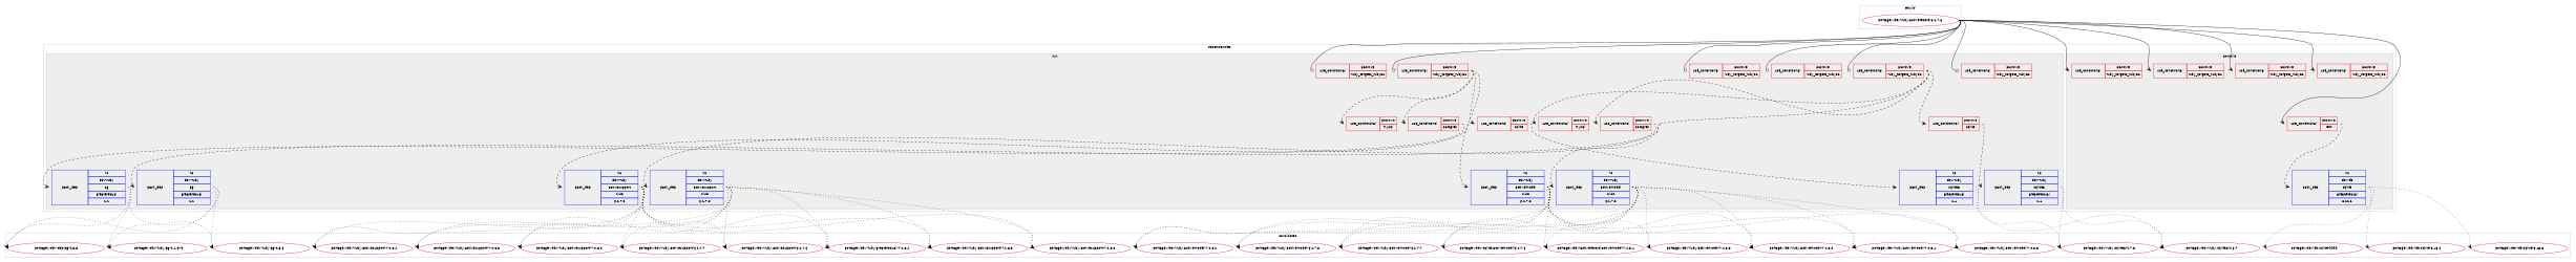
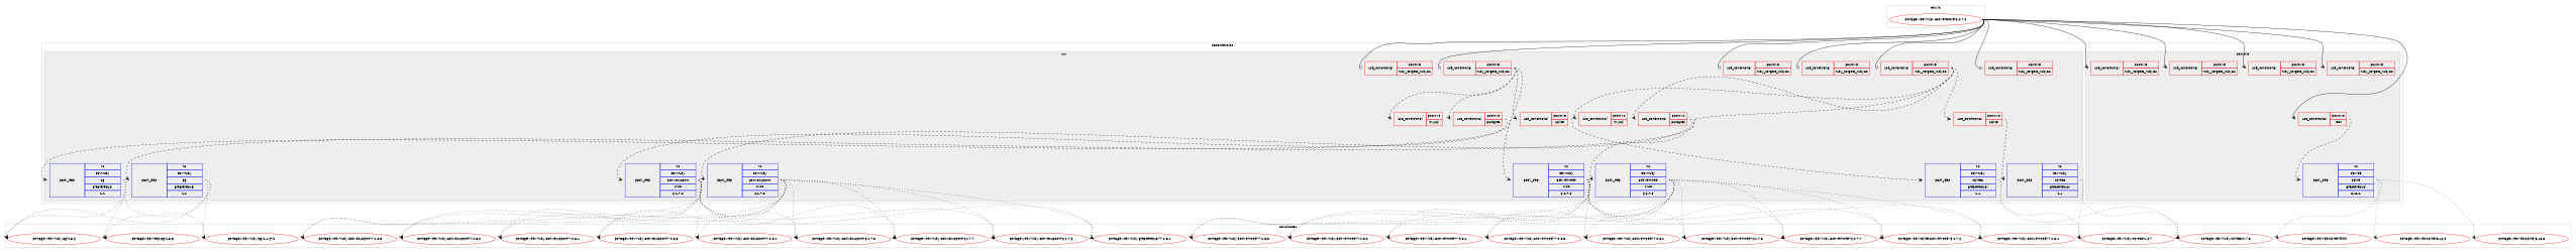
  digraph {
    compound=true
    concentrate=true
    fontname=Helvetica
    fontsize=10
    newrank=true
    rankdir=TB
    ranksep=1.5
    node [color=red fontname=Helvetica fontsize=10]
    edge [arrowhead=vee headport=w style=dotted tailport=e weight=100]
    n1 [label="portage://dev-ruby/activerecord-6.1.7.8" width=4]
    n2 [label=<<TABLE BORDER="0" CELLBORDER="1" CELLSPACING="0" CELLPADDING="4"><TR><TD ROWSPAN="3" CELLPADDING="10">use_conditional</TD></TR><TR><TD>positive</TD></TR><TR><TD>ruby_targets_ruby31</TD></TR></TABLE>> shape=none]
    n3 [label=<<TABLE BORDER="0" CELLBORDER="1" CELLSPACING="0" CELLPADDING="4"><TR><TD ROWSPAN="3" CELLPADDING="10">use_conditional</TD></TR><TR><TD>positive</TD></TR><TR><TD>ruby_targets_ruby31</TD></TR></TABLE>> shape=none]
    n4 [label=<<TABLE BORDER="0" CELLBORDER="1" CELLSPACING="0" CELLPADDING="4"><TR><TD ROWSPAN="3" CELLPADDING="10">use_conditional</TD></TR><TR><TD>positive</TD></TR><TR><TD>ruby_targets_ruby32</TD></TR></TABLE>> shape=none]
    n5 [label=<<TABLE BORDER="0" CELLBORDER="1" CELLSPACING="0" CELLPADDING="4"><TR><TD ROWSPAN="3" CELLPADDING="10">use_conditional</TD></TR><TR><TD>positive</TD></TR><TR><TD>ruby_targets_ruby32</TD></TR></TABLE>> shape=none]
    n6 [color=blue label=<<TABLE BORDER="0" CELLBORDER="1" CELLSPACING="0" CELLPADDING="4" WIDTH="220"><TR><TD ROWSPAN="6" CELLPADDING="30">pack_dep</TD></TR><TR><TD WIDTH="110">no</TD></TR><TR><TD>dev-db</TD></TR><TR><TD>sqlite</TD></TR><TR><TD>greaterequal</TD></TR><TR><TD>3.12.1</TD></TR></TABLE>> shape=none]
    n7 [label=<<TABLE BORDER="0" CELLBORDER="1" CELLSPACING="0" CELLPADDING="4"><TR><TD ROWSPAN="3" CELLPADDING="10">use_conditional</TD></TR><TR><TD>positive</TD></TR><TR><TD>test</TD></TR></TABLE>> shape=none]
    n8 [label=<<TABLE BORDER="0" CELLBORDER="1" CELLSPACING="0" CELLPADDING="4"><TR><TD ROWSPAN="3" CELLPADDING="10">use_conditional</TD></TR><TR><TD>positive</TD></TR><TR><TD>ruby_targets_ruby31</TD></TR></TABLE>> shape=none]
    n9 [color=blue label=<<TABLE BORDER="0" CELLBORDER="1" CELLSPACING="0" CELLPADDING="4" WIDTH="220"><TR><TD ROWSPAN="6" CELLPADDING="30">pack_dep</TD></TR><TR><TD WIDTH="110">no</TD></TR><TR><TD>dev-ruby</TD></TR><TR><TD>activesupport</TD></TR><TR><TD>tilde</TD></TR><TR><TD>6.1.7.8</TD></TR></TABLE>> shape=none]
    n10 [color=blue label=<<TABLE BORDER="0" CELLBORDER="1" CELLSPACING="0" CELLPADDING="4" WIDTH="220"><TR><TD ROWSPAN="6" CELLPADDING="30">pack_dep</TD></TR><TR><TD WIDTH="110">no</TD></TR><TR><TD>dev-ruby</TD></TR><TR><TD>activemodel</TD></TR><TR><TD>tilde</TD></TR><TR><TD>6.1.7.8</TD></TR></TABLE>> shape=none]
    n11 [color=blue label=<<TABLE BORDER="0" CELLBORDER="1" CELLSPACING="0" CELLPADDING="4" WIDTH="220"><TR><TD ROWSPAN="6" CELLPADDING="30">pack_dep</TD></TR><TR><TD WIDTH="110">no</TD></TR><TR><TD>dev-ruby</TD></TR><TR><TD>sqlite3</TD></TR><TR><TD>greaterequal</TD></TR><TR><TD>1.4</TD></TR></TABLE>> shape=none]
    n12 [label=<<TABLE BORDER="0" CELLBORDER="1" CELLSPACING="0" CELLPADDING="4"><TR><TD ROWSPAN="3" CELLPADDING="10">use_conditional</TD></TR><TR><TD>positive</TD></TR><TR><TD>sqlite</TD></TR></TABLE>> shape=none]
    n13 [label=<<TABLE BORDER="0" CELLBORDER="1" CELLSPACING="0" CELLPADDING="4"><TR><TD ROWSPAN="3" CELLPADDING="10">use_conditional</TD></TR><TR><TD>positive</TD></TR><TR><TD>mysql</TD></TR></TABLE>> shape=none]
    n14 [color=blue label=<<TABLE BORDER="0" CELLBORDER="1" CELLSPACING="0" CELLPADDING="4" WIDTH="220"><TR><TD ROWSPAN="6" CELLPADDING="30">pack_dep</TD></TR><TR><TD WIDTH="110">no</TD></TR><TR><TD>dev-ruby</TD></TR><TR><TD>pg</TD></TR><TR><TD>greaterequal</TD></TR><TR><TD>1.1</TD></TR></TABLE>> shape=none]
    n15 [label=<<TABLE BORDER="0" CELLBORDER="1" CELLSPACING="0" CELLPADDING="4"><TR><TD ROWSPAN="3" CELLPADDING="10">use_conditional</TD></TR><TR><TD>positive</TD></TR><TR><TD>postgres</TD></TR></TABLE>> shape=none]
    n16 [label=<<TABLE BORDER="0" CELLBORDER="1" CELLSPACING="0" CELLPADDING="4"><TR><TD ROWSPAN="3" CELLPADDING="10">use_conditional</TD></TR><TR><TD>positive</TD></TR><TR><TD>ruby_targets_ruby31</TD></TR></TABLE>> shape=none]
    n17 [label=<<TABLE BORDER="0" CELLBORDER="1" CELLSPACING="0" CELLPADDING="4"><TR><TD ROWSPAN="3" CELLPADDING="10">use_conditional</TD></TR><TR><TD>positive</TD></TR><TR><TD>ruby_targets_ruby31</TD></TR></TABLE>> shape=none]
    n18 [label=<<TABLE BORDER="0" CELLBORDER="1" CELLSPACING="0" CELLPADDING="4"><TR><TD ROWSPAN="3" CELLPADDING="10">use_conditional</TD></TR><TR><TD>positive</TD></TR><TR><TD>ruby_targets_ruby32</TD></TR></TABLE>> shape=none]
    n19 [color=blue label=<<TABLE BORDER="0" CELLBORDER="1" CELLSPACING="0" CELLPADDING="4" WIDTH="220"><TR><TD ROWSPAN="6" CELLPADDING="30">pack_dep</TD></TR><TR><TD WIDTH="110">no</TD></TR><TR><TD>dev-ruby</TD></TR><TR><TD>activesupport</TD></TR><TR><TD>tilde</TD></TR><TR><TD>6.1.7.8</TD></TR></TABLE>> shape=none]
    n20 [color=blue label=<<TABLE BORDER="0" CELLBORDER="1" CELLSPACING="0" CELLPADDING="4" WIDTH="220"><TR><TD ROWSPAN="6" CELLPADDING="30">pack_dep</TD></TR><TR><TD WIDTH="110">no</TD></TR><TR><TD>dev-ruby</TD></TR><TR><TD>activemodel</TD></TR><TR><TD>tilde</TD></TR><TR><TD>6.1.7.8</TD></TR></TABLE>> shape=none]
    n21 [color=blue label=<<TABLE BORDER="0" CELLBORDER="1" CELLSPACING="0" CELLPADDING="4" WIDTH="220"><TR><TD ROWSPAN="6" CELLPADDING="30">pack_dep</TD></TR><TR><TD WIDTH="110">no</TD></TR><TR><TD>dev-ruby</TD></TR><TR><TD>sqlite3</TD></TR><TR><TD>greaterequal</TD></TR><TR><TD>1.4</TD></TR></TABLE>> shape=none]
    n22 [label=<<TABLE BORDER="0" CELLBORDER="1" CELLSPACING="0" CELLPADDING="4"><TR><TD ROWSPAN="3" CELLPADDING="10">use_conditional</TD></TR><TR><TD>positive</TD></TR><TR><TD>sqlite</TD></TR></TABLE>> shape=none]
    n23 [label=<<TABLE BORDER="0" CELLBORDER="1" CELLSPACING="0" CELLPADDING="4"><TR><TD ROWSPAN="3" CELLPADDING="10">use_conditional</TD></TR><TR><TD>positive</TD></TR><TR><TD>mysql</TD></TR></TABLE>> shape=none]
    n24 [color=blue label=<<TABLE BORDER="0" CELLBORDER="1" CELLSPACING="0" CELLPADDING="4" WIDTH="220"><TR><TD ROWSPAN="6" CELLPADDING="30">pack_dep</TD></TR><TR><TD WIDTH="110">no</TD></TR><TR><TD>dev-ruby</TD></TR><TR><TD>pg</TD></TR><TR><TD>greaterequal</TD></TR><TR><TD>1.1</TD></TR></TABLE>> shape=none]
    n25 [label=<<TABLE BORDER="0" CELLBORDER="1" CELLSPACING="0" CELLPADDING="4"><TR><TD ROWSPAN="3" CELLPADDING="10">use_conditional</TD></TR><TR><TD>positive</TD></TR><TR><TD>postgres</TD></TR></TABLE>> shape=none]
    n26 [label=<<TABLE BORDER="0" CELLBORDER="1" CELLSPACING="0" CELLPADDING="4"><TR><TD ROWSPAN="3" CELLPADDING="10">use_conditional</TD></TR><TR><TD>positive</TD></TR><TR><TD>ruby_targets_ruby32</TD></TR></TABLE>> shape=none]
    n27 [label=<<TABLE BORDER="0" CELLBORDER="1" CELLSPACING="0" CELLPADDING="4"><TR><TD ROWSPAN="3" CELLPADDING="10">use_conditional</TD></TR><TR><TD>positive</TD></TR><TR><TD>ruby_targets_ruby32</TD></TR></TABLE>> shape=none]
    n28 [label="portage://dev-db/sqlite-3.45.3" width=4]
    n29 [label="portage://dev-db/sqlite-3.46.0" width=4]
    n30 [label="portage://dev-db/sqlite-9999" width=4]
    n31 [label="portage://dev-ruby/activesupport-6.1.7.6" width=4]
    n32 [label="portage://dev-ruby/activesupport-6.1.7.7" width=4]
+   n33 [label="portage://dev-ruby/activesupport-6.1.7.8" width=4]
    n34 [label="portage://dev-ruby/activesupport-7.0.8.1" width=4]
    n35 [label="portage://dev-ruby/activesupport-7.0.8.3" width=4]
    n36 [label="portage://dev-ruby/activesupport-7.0.8.4" width=4]
    n37 [label="portage://dev-ruby/activesupport-7.1.3.2" width=4]
    n38 [label="portage://dev-ruby/activesupport-7.1.3.3" width=4]
    n39 [label="portage://dev-ruby/greaterequal-7.1.3.4" width=4]
    n40 [label="portage://dev-sqlite/activemodel-6.1.7.6" width=4]
    n41 [label="portage://dev-ruby/activemodel-6.1.7.7" width=4]
    n42 [label="portage://dev-ruby/activemodel-6.1.7.8" width=4]
    n43 [label="portage://dev-ruby/activemodel-7.0.8.1" width=4]
    n44 [label="portage://dev-ruby/activemodel-7.0.8.3" width=4]
    n45 [label="portage://dev-ruby/activemodel-7.0.8.4" width=4]
    n46 [label="portage://dev-ruby/activemodel-7.1.3.2" width=4]
    n47 [label="portage://dev-ruby/activemodel-7.1.3.3" width=4]
-   n48 [label="portage://dev-activerecord/activemodel-7.1.3.4" width=4]
+   n48 [label="portage://dev-ruby/activemodel-7.1.3.4" width=4]
    n49 [label="portage://dev-ruby/sqlite3-1.6.7" width=4]
    n50 [label="portage://dev-ruby/sqlite3-1.7.3" width=4]
    n51 [label="portage://dev-ruby/pg-1.4.6-r1" width=4]
    n52 [label="portage://dev-dep/pg-1.5.5" width=4]
    n53 [label="portage://dev-ruby/pg-1.5.6" width=4]
    subgraph cluster_1 {
      color=gray
      label=<<i>ebuild</i>>
      rank=same
      n1
    }
    subgraph cluster_2 {
      color=gray
      label=<<i>dependencies</i>>
      subgraph cluster_3 {
        color=gray
        fillcolor="#eeeeee"
        label=<<i>compile</i>>
        style=filled
        subgraph sub_4 {
          color=gray
          fillcolor="#eeeeee"
          label=<<i>compile</i>>
          style=filled
          n2
        }
        subgraph sub_5 {
          color=gray
          fillcolor="#eeeeee"
          label=<<i>compile</i>>
          style=filled
          n3
        }
        subgraph sub_6 {
          color=gray
          fillcolor="#eeeeee"
          label=<<i>compile</i>>
          style=filled
          n4
        }
        subgraph sub_7 {
          color=gray
          fillcolor="#eeeeee"
          label=<<i>compile</i>>
          style=filled
          n5
        }
        subgraph sub_8 {
          color=gray
          fillcolor="#eeeeee"
          label=<<i>compile</i>>
          style=filled
          n7
          subgraph sub_9 {
            color=gray
            fillcolor="#eeeeee"
            label=<<i>compile</i>>
            style=filled
            n6
          }
        }
      }
      subgraph cluster_10 {
        color=gray
        fillcolor="#eeeeee"
        label=<<i>compile and run</i>>
        style=filled
      }
      subgraph cluster_11 {
        color=gray
        fillcolor="#eeeeee"
        label=<<i>run</i>>
        style=filled
        subgraph sub_12 {
          color=gray
          fillcolor="#eeeeee"
          label=<<i>run</i>>
          style=filled
          n8
        }
        subgraph sub_13 {
          color=gray
          fillcolor="#eeeeee"
          label=<<i>run</i>>
          style=filled
          n16
          subgraph sub_14 {
            color=gray
            fillcolor="#eeeeee"
            label=<<i>run</i>>
            style=filled
            n9
          }
          subgraph sub_15 {
            color=gray
            fillcolor="#eeeeee"
            label=<<i>run</i>>
            style=filled
            n10
          }
          subgraph sub_16 {
            color=gray
            fillcolor="#eeeeee"
            label=<<i>run</i>>
            style=filled
            n12
            subgraph sub_17 {
              color=gray
              fillcolor="#eeeeee"
              label=<<i>run</i>>
              style=filled
              n11
            }
          }
          subgraph sub_18 {
            color=gray
            fillcolor="#eeeeee"
            label=<<i>run</i>>
            style=filled
            n13
          }
          subgraph sub_19 {
            color=gray
            fillcolor="#eeeeee"
            label=<<i>run</i>>
            style=filled
            n15
            subgraph sub_20 {
              color=gray
              fillcolor="#eeeeee"
              label=<<i>run</i>>
              style=filled
              n14
            }
          }
        }
        subgraph sub_21 {
          color=gray
          fillcolor="#eeeeee"
          label=<<i>run</i>>
          style=filled
          n17
        }
        subgraph sub_22 {
          color=gray
          fillcolor="#eeeeee"
          label=<<i>run</i>>
          style=filled
          n18
        }
        subgraph sub_23 {
          color=gray
          fillcolor="#eeeeee"
          label=<<i>run</i>>
          style=filled
          n26
          subgraph sub_24 {
            color=gray
            fillcolor="#eeeeee"
            label=<<i>run</i>>
            style=filled
            n19
          }
          subgraph sub_25 {
            color=gray
            fillcolor="#eeeeee"
            label=<<i>run</i>>
            style=filled
            n20
          }
          subgraph sub_26 {
            color=gray
            fillcolor="#eeeeee"
            label=<<i>run</i>>
            style=filled
            n22
            subgraph sub_27 {
              color=gray
              fillcolor="#eeeeee"
              label=<<i>run</i>>
              style=filled
              n21
            }
          }
          subgraph sub_28 {
            color=gray
            fillcolor="#eeeeee"
            label=<<i>run</i>>
            style=filled
            n23
          }
          subgraph sub_29 {
            color=gray
            fillcolor="#eeeeee"
            label=<<i>run</i>>
            style=filled
            n25
            subgraph sub_30 {
              color=gray
              fillcolor="#eeeeee"
              label=<<i>run</i>>
              style=filled
              n24
            }
          }
        }
        subgraph sub_31 {
          color=gray
          fillcolor="#eeeeee"
          label=<<i>run</i>>
          style=filled
          n27
        }
      }
    }
    subgraph cluster_32 {
      color=gray
      label=<<i>candidates</i>>
      rank=same
      subgraph sub_33 {
        color=black
        label=<<i>candidates</i>>
        nodesep=1
        rank=same
        n28
        n29
        n30
      }
      subgraph sub_34 {
        color=black
        label=<<i>candidates</i>>
        nodesep=1
        rank=same
        n31
        n32
+       n33
        n34
        n35
        n36
        n37
        n38
        n39
      }
      subgraph sub_35 {
        color=black
        label=<<i>candidates</i>>
        nodesep=1
        rank=same
        n40
        n41
        n42
        n43
        n44
        n45
        n46
        n47
        n48
      }
      subgraph sub_36 {
        color=black
        label=<<i>candidates</i>>
        nodesep=1
        rank=same
        n49
        n50
      }
      subgraph sub_37 {
        color=black
        label=<<i>candidates</i>>
        nodesep=1
        rank=same
        n51
        n52
        n53
      }
      subgraph sub_38 {
        color=black
        label=<<i>candidates</i>>
        nodesep=1
        rank=same
        n31
        n32
+       n33
        n34
        n35
        n36
        n37
        n38
        n39
      }
      subgraph sub_39 {
        color=black
        label=<<i>candidates</i>>
        nodesep=1
        rank=same
        n40
        n41
        n42
        n43
        n44
        n45
        n46
        n47
        n48
      }
      subgraph sub_40 {
        color=black
        label=<<i>candidates</i>>
        nodesep=1
        rank=same
        n49
        n50
      }
      subgraph sub_41 {
        color=black
        label=<<i>candidates</i>>
        nodesep=1
        rank=same
        n51
        n52
        n53
      }
    }
    n1 -> n2 [style=solid weight=20]
    n1 -> n3 [style=solid weight=20]
    n1 -> n4 [style=solid weight=20]
    n1 -> n5 [style=solid weight=20]
    n1 -> n7 [style=solid weight=20]
    n1 -> n8 [arrowhead=odot style=solid weight=20]
    n1 -> n16 [arrowhead=odot style=solid weight=20]
    n1 -> n17 [arrowhead=odot style=solid weight=20]
    n1 -> n18 [arrowhead=odot style=solid weight=20]
    n1 -> n26 [arrowhead=odot style=solid weight=20]
    n1 -> n27 [arrowhead=odot style=solid weight=20]
    n6 -> n28
    n6 -> n29
    n6 -> n30
    n7 -> n6 [style=dashed weight=20]
    n9 -> n31
    n9 -> n32
+   n9 -> n33
    n9 -> n34
    n9 -> n35
    n9 -> n36
    n9 -> n37
    n9 -> n38
    n9 -> n39
    n10 -> n40
    n10 -> n41
    n10 -> n42
    n10 -> n43
    n10 -> n44
    n10 -> n45
    n10 -> n46
    n10 -> n47
    n10 -> n48
    n11 -> n49
    n11 -> n50
    n12 -> n11 [style=dashed weight=20]
    n14 -> n51
    n14 -> n52
    n14 -> n53
    n15 -> n14 [style=dashed weight=20]
    n16 -> n9 [style=dashed weight=20]
    n16 -> n10 [style=dashed weight=20]
    n16 -> n12 [style=dashed weight=20]
    n16 -> n13 [style=dashed weight=20]
    n16 -> n15 [style=dashed weight=20]
    n19 -> n31
    n19 -> n32
+   n19 -> n33
    n19 -> n34
    n19 -> n35
    n19 -> n36
    n19 -> n37
    n19 -> n38
    n19 -> n39
    n20 -> n40
    n20 -> n41
    n20 -> n42
    n20 -> n43
    n20 -> n44
    n20 -> n45
    n20 -> n46
    n20 -> n47
    n20 -> n48
    n21 -> n49
    n21 -> n50
    n22 -> n21 [style=dashed weight=20]
    n24 -> n51
    n24 -> n52
    n24 -> n53
    n25 -> n24 [style=dashed weight=20]
    n26 -> n19 [style=dashed weight=20]
    n26 -> n20 [style=dashed weight=20]
    n26 -> n22 [style=dashed weight=20]
    n26 -> n23 [style=dashed weight=20]
    n26 -> n25 [style=dashed weight=20]
  }
